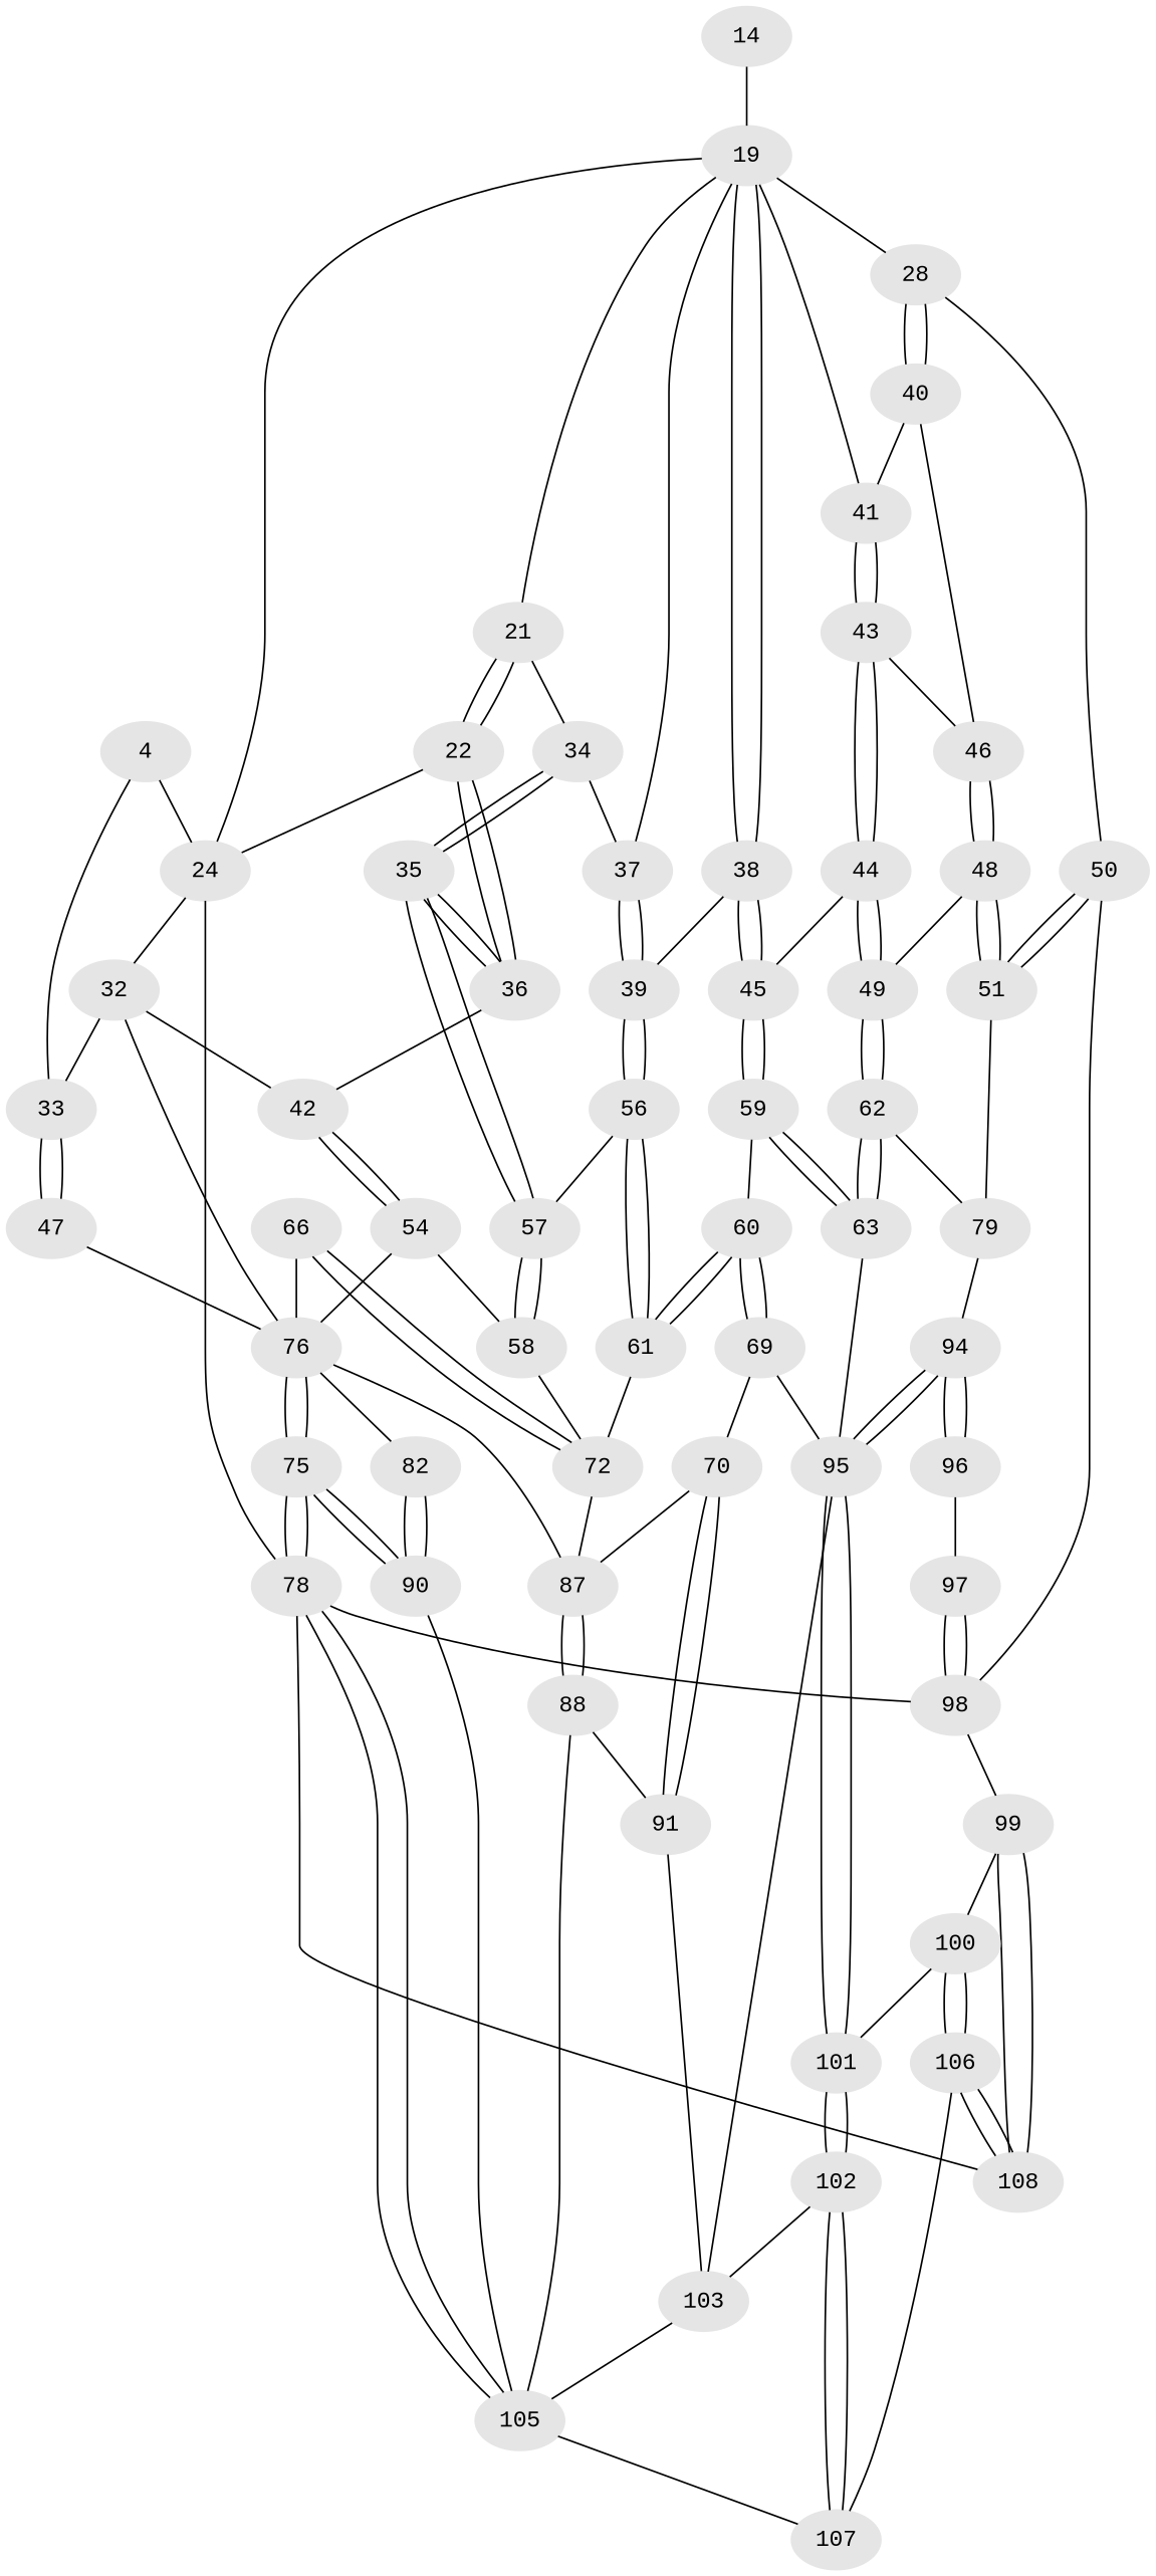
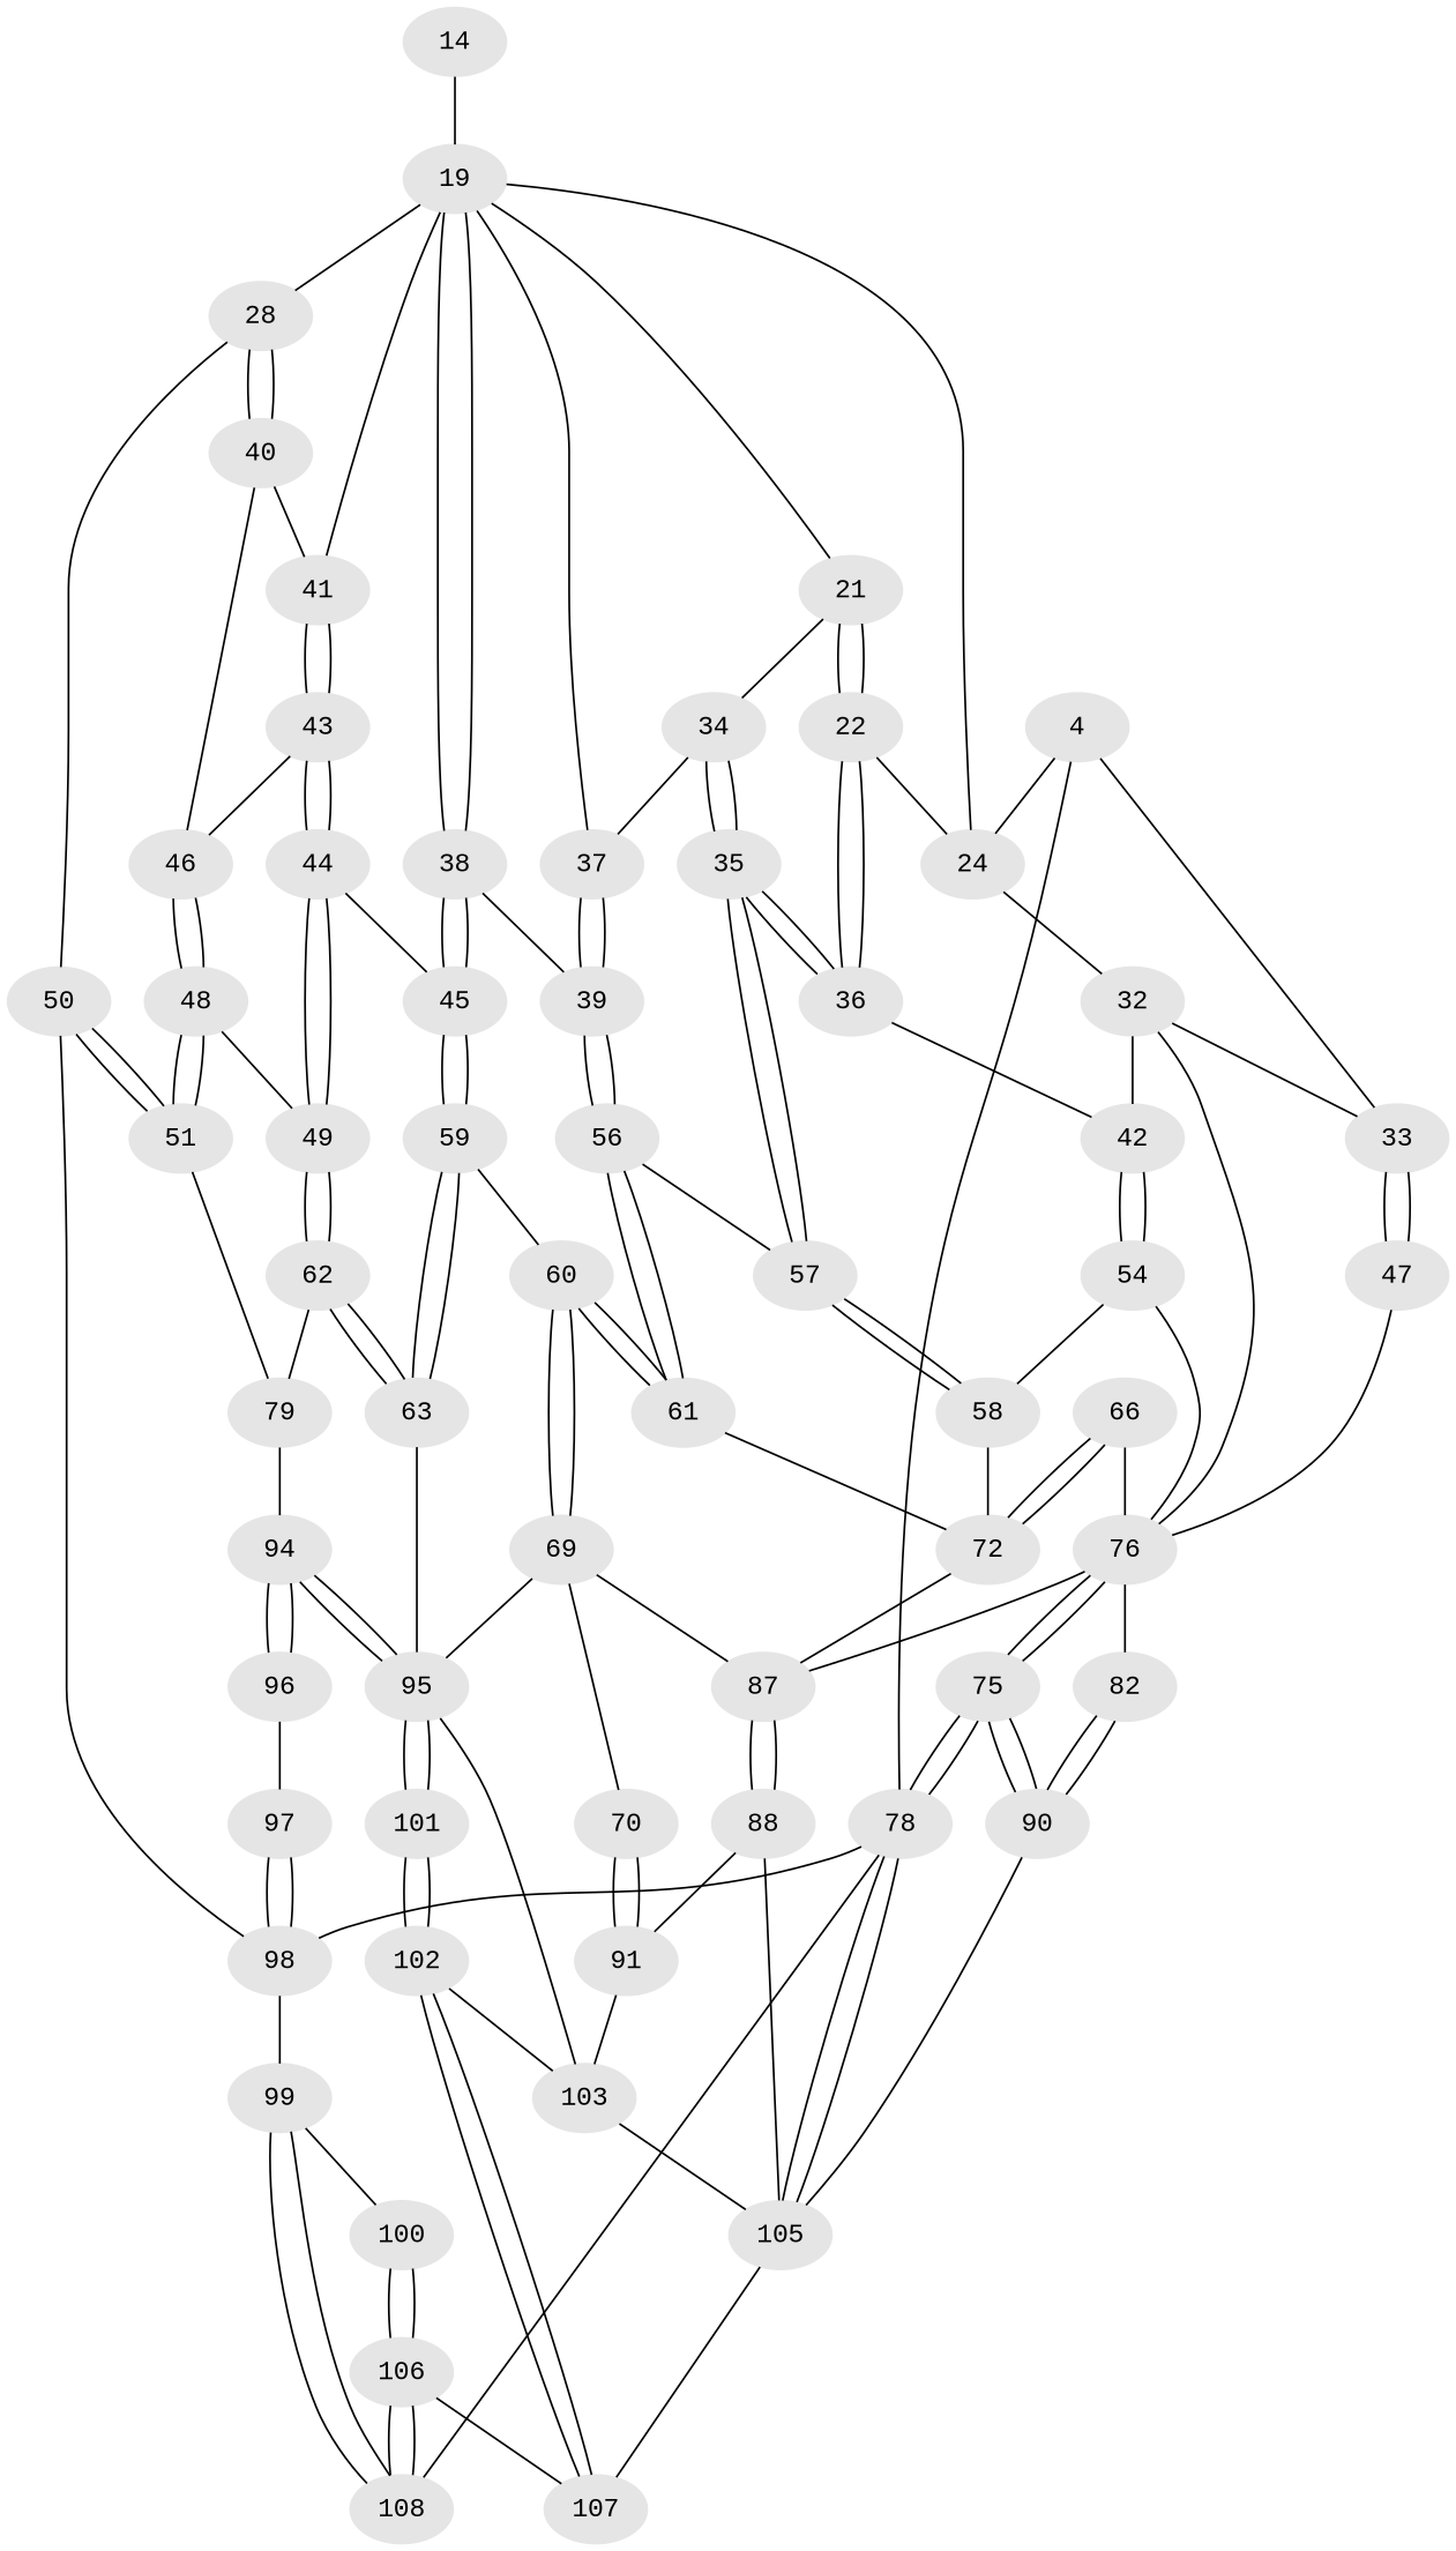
  graph {
    fontname="Liberation Mono"
    node [color=gray90 fontname="Liberation Mono" style=filled]
    edge [fontname="Liberation Mono"]
    4 [super="+3"]
    24 [super="+5+23"]
    33 [super="+30+29"]
    78 [super="+73"]
    32 [super="+31"]
    47
    98 [super="+75"]
    105 [super="+104+89"]
    108
    19 [super="+18+17+16"]
    14
    21
    28 [super="+12+27+13"]
    37 [super="+25"]
    38
    41
    22
    34 [super="+26"]
    40
    50
    39
    45
    43
    36
    35
    42
    76 [super="+53+68"]
    46
    51
    54
    87 [super="+71"]
    n32 [label=75]
    82
    57
    58
    56
    59
    61
    48
    44
    49
    62
    60
    63
    79
    99
    94 [super="+84+83"]
    72 [super="+64+65"]
    69
    95 [super="+92"]
    70
    103 [super="+93"]
    101
    66
    91
    88
    90
    107
    96 [super="+86"]
    97 [super="+85"]
    102
    100
    106
    4 -- 24
    4 -- 33
-   24 -- 78 [weight=2]
+   4 -- 78 [weight=2]
    24 -- 32
    33 -- 47 [weight=2]
    33 -- 47
    78 -- 98
    78 -- 105
    78 -- 105
    78 -- 108
    32 -- 33
    32 -- 42
    32 -- 76
    47 -- 76
    98 -- 99
    105 -- 107
    19 -- 24
    19 -- 21
    19 -- 28 [weight=2]
    19 -- 37
    19 -- 38
    19 -- 38
    19 -- 41
    14 -- 19 [weight=3]
    21 -- 22
    21 -- 22
    21 -- 34
    28 -- 40
    28 -- 40
    28 -- 50
    37 -- 39
    37 -- 39
    38 -- 39
    38 -- 45
    38 -- 45
    41 -- 43
    41 -- 43
    22 -- 24
    22 -- 36
    22 -- 36
    34 -- 37 [weight=2]
    34 -- 35
    34 -- 35
    40 -- 41
    40 -- 46
    50 -- 98
    50 -- 51
    50 -- 51
    39 -- 56
    39 -- 56
    45 -- 59
    45 -- 59
    43 -- 46
    43 -- 44
    43 -- 44
    36 -- 42
    35 -- 36
    35 -- 36
    35 -- 57
    35 -- 57
    42 -- 54
    42 -- 54
    76 -- 87
    76 -- n32
    76 -- n32
    76 -- 82 [weight=2]
    46 -- 48
    46 -- 48
    51 -- 79
    54 -- 76
    54 -- 58
    87 -- 88
    87 -- 88
    n32 -- 78
    n32 -- 78
    n32 -- 90
    n32 -- 90
    82 -- 90
    82 -- 90
    57 -- 58
    57 -- 58
    58 -- 72
    56 -- 57
    56 -- 61
    56 -- 61
    59 -- 60
    59 -- 63
    59 -- 63
    61 -- 72
    48 -- 51
    48 -- 51
    48 -- 49
    44 -- 45
    44 -- 49
    44 -- 49
    49 -- 62
    49 -- 62
    62 -- 63
    62 -- 63
    62 -- 79
    60 -- 61
    60 -- 61
    60 -- 69
    60 -- 69
    63 -- 95
    79 -- 94
    99 -- 108
    99 -- 108
    99 -- 100
    94 -- 95 [weight=2]
    94 -- 95
    94 -- 96 [weight=2]
    94 -- 96
    72 -- 87
    69 -- 95
    69 -- 70
    95 -- 103
    95 -- 101
    95 -- 101
-   70 -- 87
+   69 -- 87
    70 -- 91
    70 -- 91
    103 -- 105
    101 -- 102
    101 -- 102
    66 -- 76
    66 -- 72 [weight=2]
    66 -- 72
    91 -- 103
    88 -- 105
    88 -- 91
    90 -- 105
    96 -- 97 [weight=2]
    97 -- 98 [weight=2]
    97 -- 98
    102 -- 103
    102 -- 107
    102 -- 107
-   100 -- 101
    100 -- 106
    100 -- 106
    106 -- 108
    106 -- 108
    106 -- 107
  }
